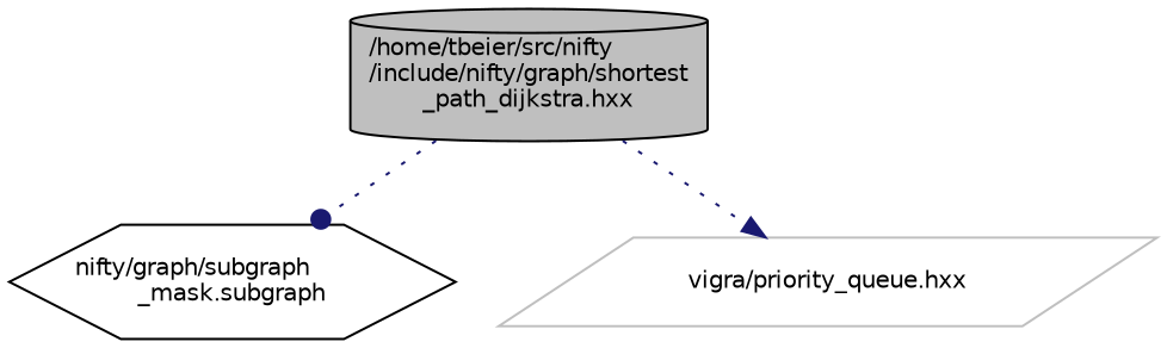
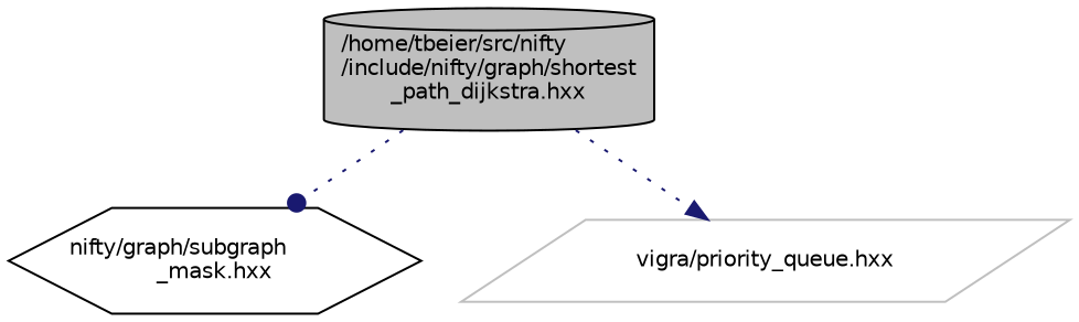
  digraph {
    node [color=black fillcolor=white fontname=Helvetica fontsize=10 style=filled]
    edge [color=midnightblue fontname=Helvetica fontsize=10 labelfontname=Helvetica labelfontsize=10 style=dotted]
    n1 [fillcolor=grey75 fontcolor=black height=0.2 label="/home/tbeier/src/nifty\l/include/nifty/graph/shortest\l_path_dijkstra.hxx" shape=cylinder width=0.4]
-   n2 [height=0.2 label="nifty/graph/subgraph\l_mask.subgraph" shape=hexagon width=0.4]
+   n2 [height=0.2 label="nifty/graph/subgraph\l_mask.hxx" shape=hexagon width=0.4]
    n3 [color=grey75 height=0.2 label="vigra/priority_queue.hxx" shape=parallelogram width=0.4]
    n1 -> n2 [arrowhead=dot]
    n1 -> n3 [arrowhead=normal]
  }
